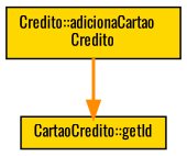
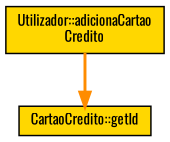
  digraph {
    rankdir=TB
    fontname=Oswald
    node [color=black fillcolor=gold fontname=Oswald fontsize=10 shape=record style=filled]
-   n1 [fontcolor=black height=0.2 label="Credito::adicionaCartao\lCredito" width=0.4]
+   n1 [fontcolor=black height=0.2 label="Utilizador::adicionaCartao\lCredito" width=0.4]
    n2 [height=0.2 label="CartaoCredito::getId" width=0.4]
    n1 -> n2 [color=darkorange fontname=Oswald fontsize=10 labelfontname=Helvetica labelfontsize=10 style=bold arrowhead=normal]
  }
